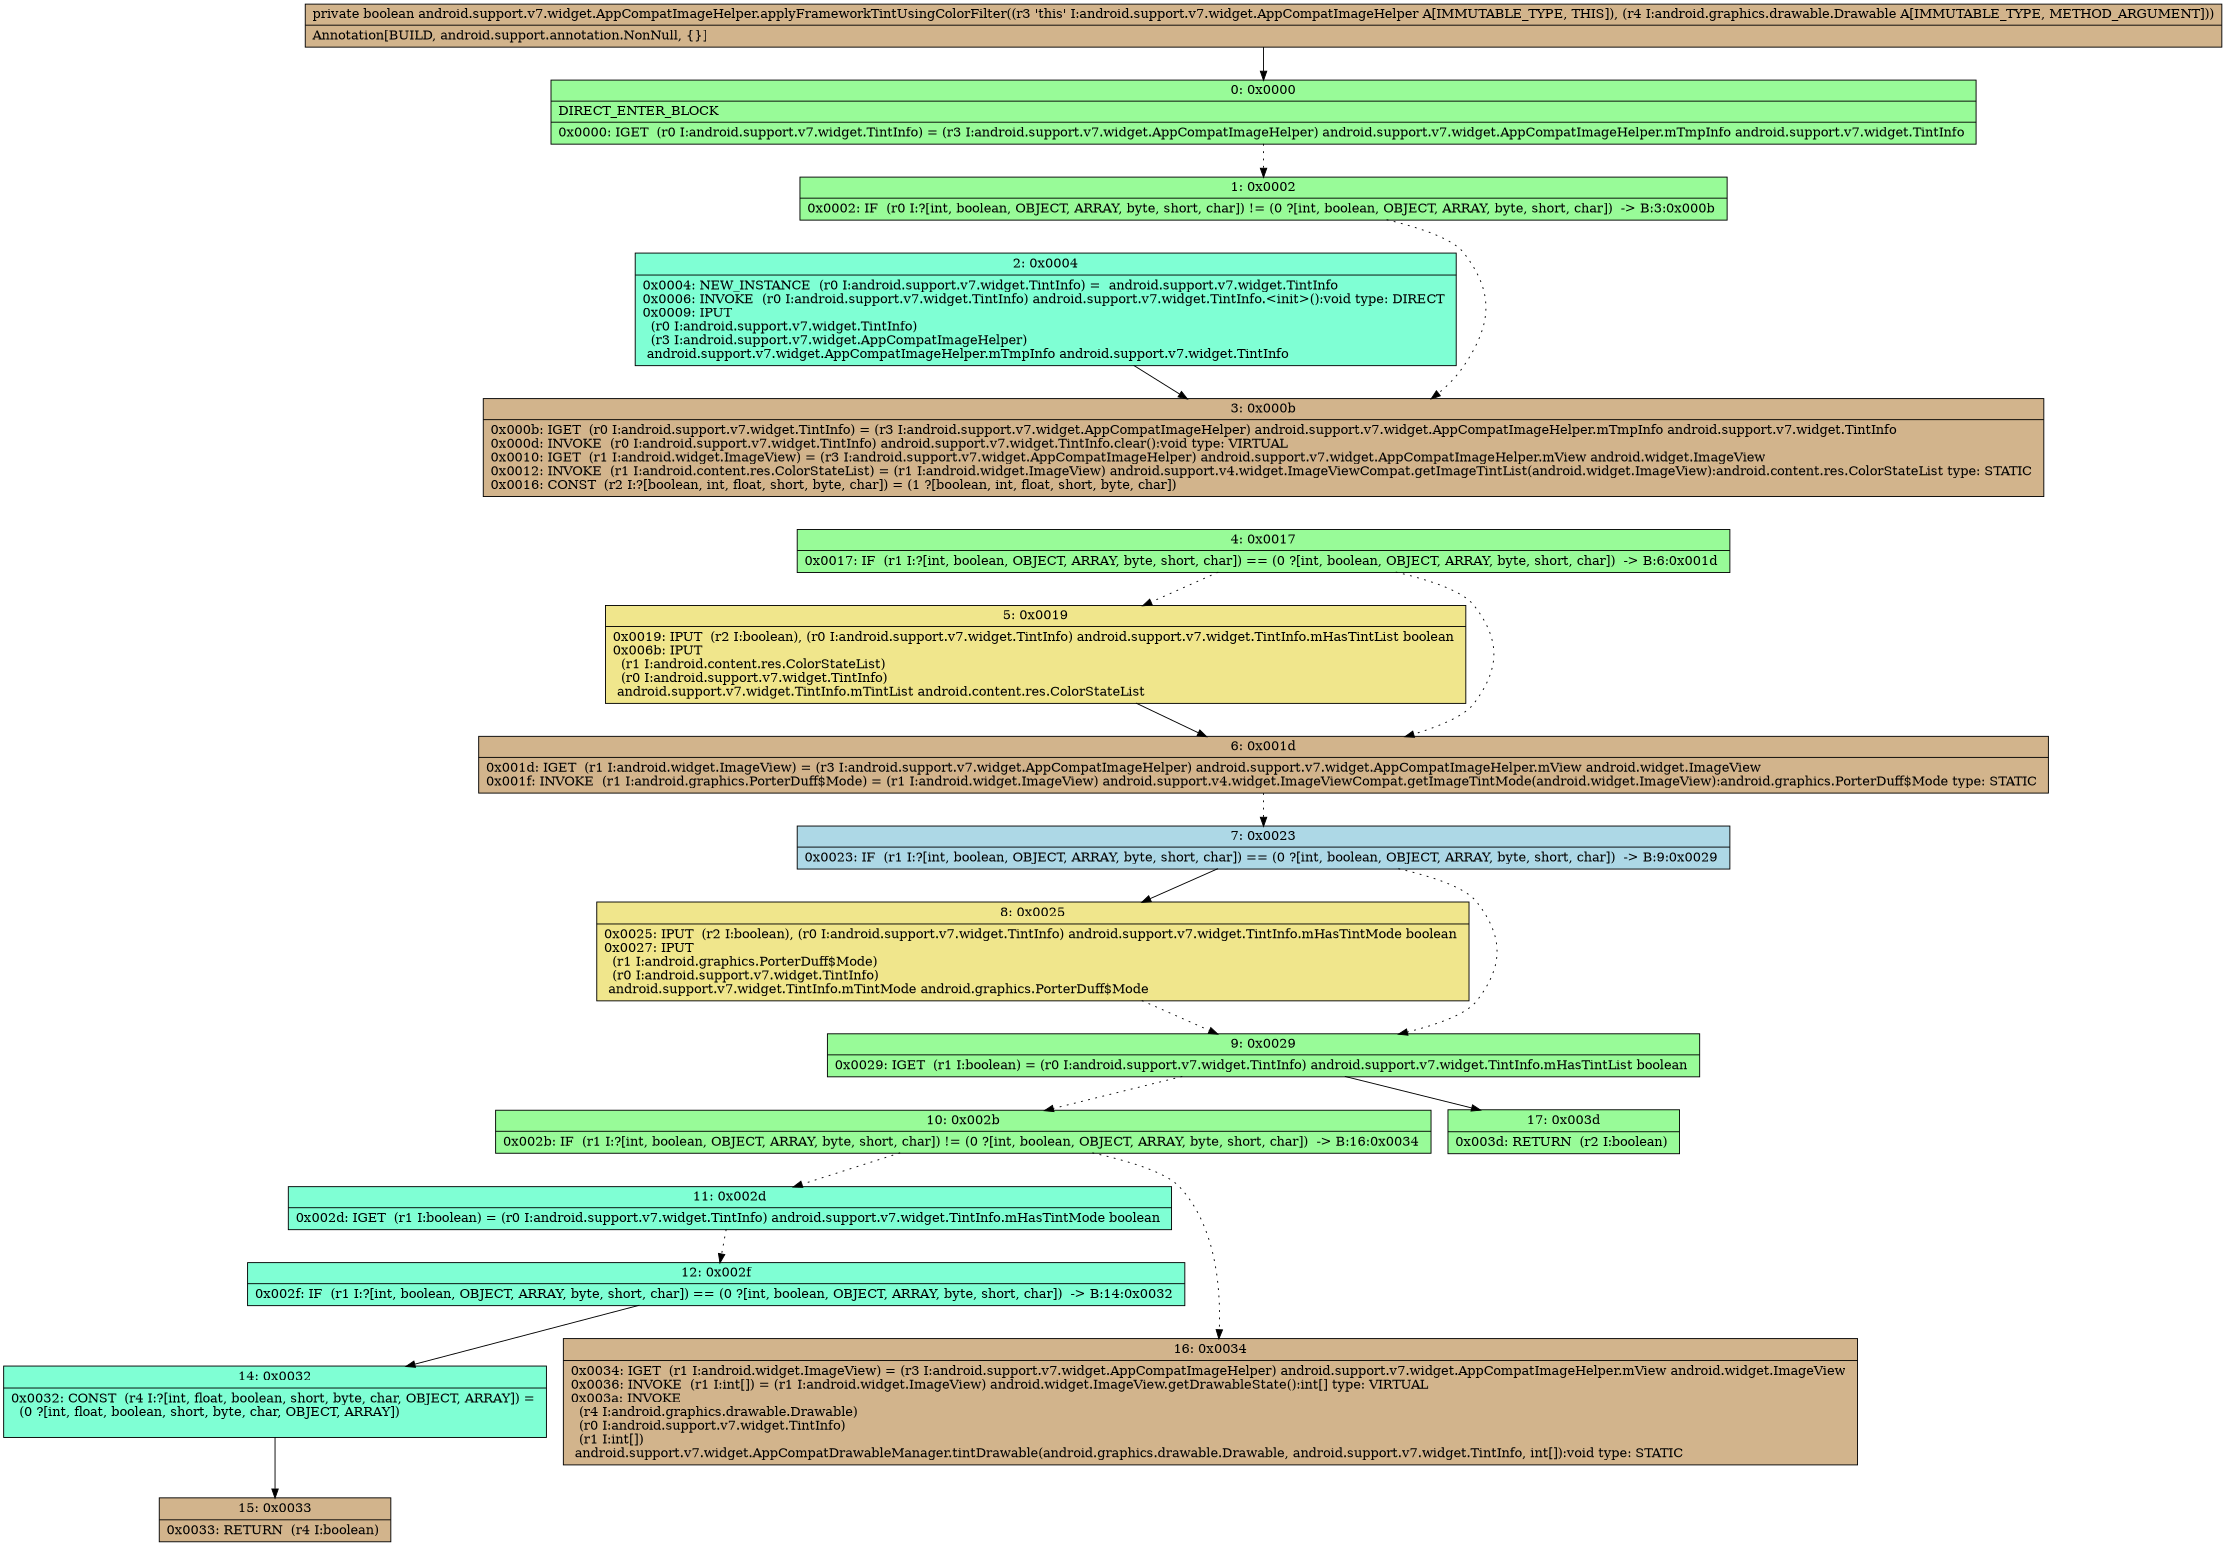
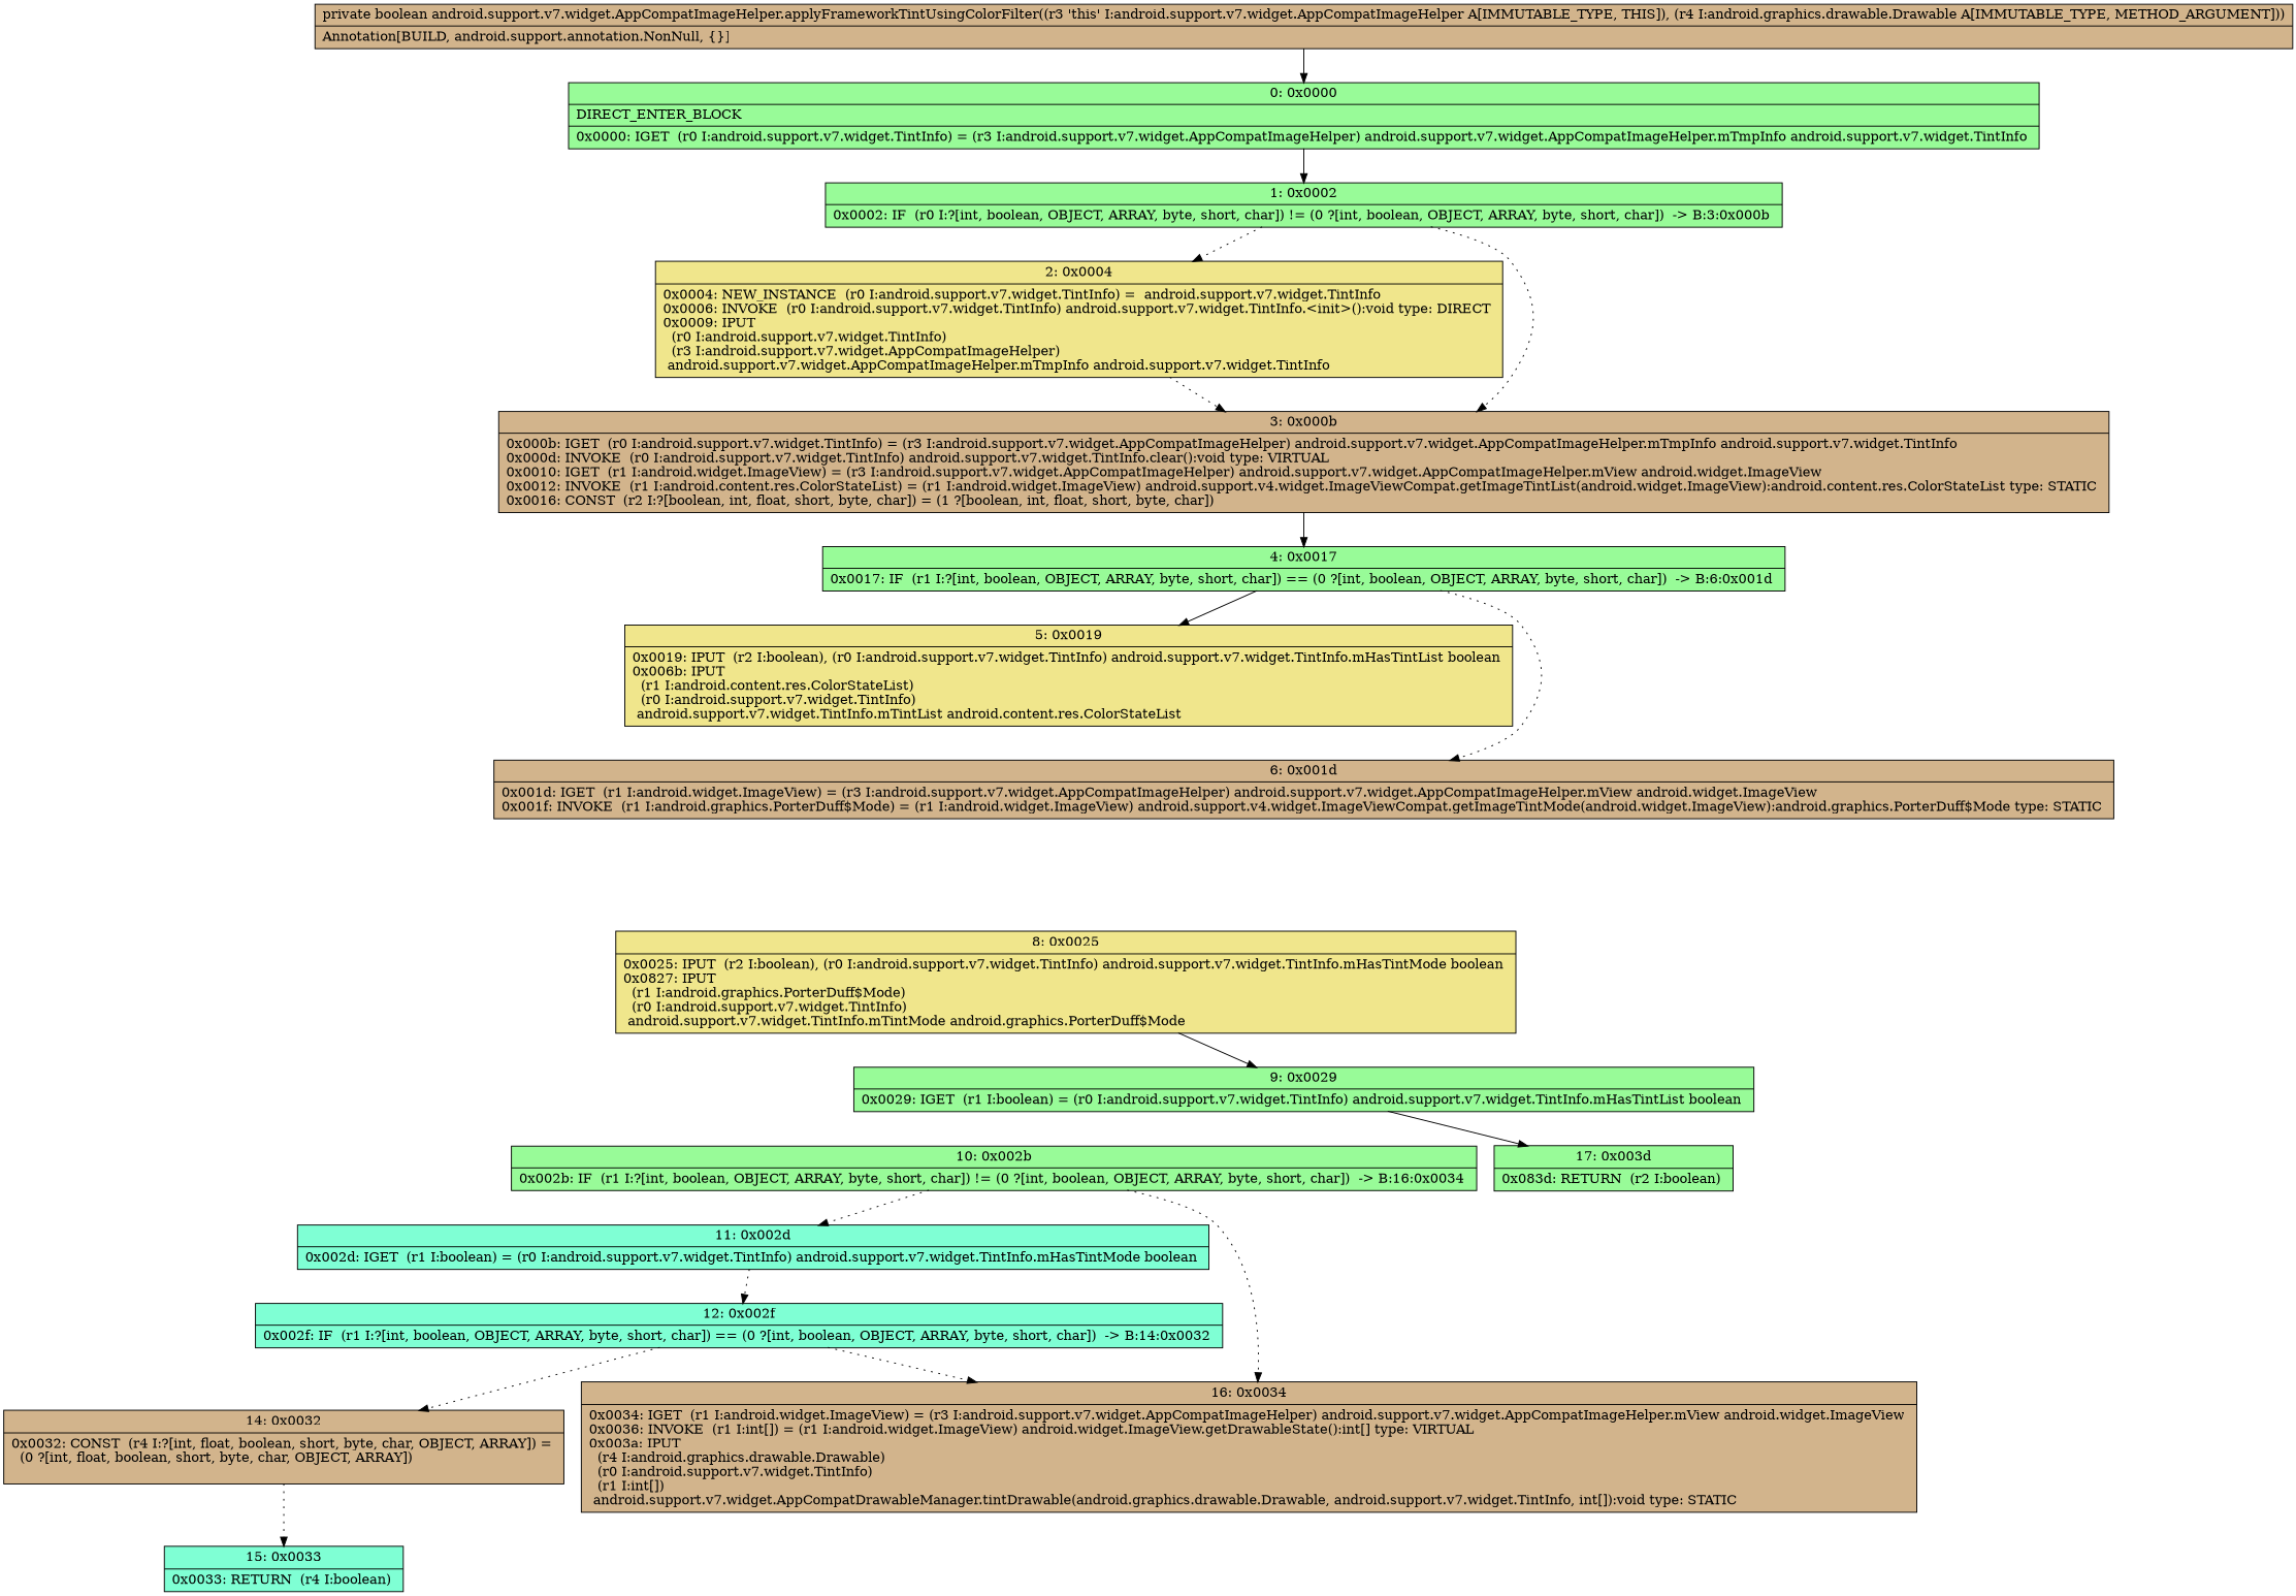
  digraph {
    node [fillcolor=palegreen shape=record style=filled]
    edge [style=dotted]
    n1 [label="{0\:\ 0x0000|DIRECT_ENTER_BLOCK\l|0x0000: IGET  (r0 I:android.support.v7.widget.TintInfo) = (r3 I:android.support.v7.widget.AppCompatImageHelper) android.support.v7.widget.AppCompatImageHelper.mTmpInfo android.support.v7.widget.TintInfo \l}"]
    n2 [label="{1\:\ 0x0002|0x0002: IF  (r0 I:?[int, boolean, OBJECT, ARRAY, byte, short, char]) != (0 ?[int, boolean, OBJECT, ARRAY, byte, short, char])  \-\> B:3:0x000b \l}"]
-   n3 [fillcolor=aquamarine label="{2\:\ 0x0004|0x0004: NEW_INSTANCE  (r0 I:android.support.v7.widget.TintInfo) =  android.support.v7.widget.TintInfo \l0x0006: INVOKE  (r0 I:android.support.v7.widget.TintInfo) android.support.v7.widget.TintInfo.\<init\>():void type: DIRECT \l0x0009: IPUT  \l  (r0 I:android.support.v7.widget.TintInfo)\l  (r3 I:android.support.v7.widget.AppCompatImageHelper)\l android.support.v7.widget.AppCompatImageHelper.mTmpInfo android.support.v7.widget.TintInfo \l}"]
+   n3 [fillcolor=khaki label="{2\:\ 0x0004|0x0004: NEW_INSTANCE  (r0 I:android.support.v7.widget.TintInfo) =  android.support.v7.widget.TintInfo \l0x0006: INVOKE  (r0 I:android.support.v7.widget.TintInfo) android.support.v7.widget.TintInfo.\<init\>():void type: DIRECT \l0x0009: IPUT  \l  (r0 I:android.support.v7.widget.TintInfo)\l  (r3 I:android.support.v7.widget.AppCompatImageHelper)\l android.support.v7.widget.AppCompatImageHelper.mTmpInfo android.support.v7.widget.TintInfo \l}"]
    n4 [fillcolor=tan label="{3\:\ 0x000b|0x000b: IGET  (r0 I:android.support.v7.widget.TintInfo) = (r3 I:android.support.v7.widget.AppCompatImageHelper) android.support.v7.widget.AppCompatImageHelper.mTmpInfo android.support.v7.widget.TintInfo \l0x000d: INVOKE  (r0 I:android.support.v7.widget.TintInfo) android.support.v7.widget.TintInfo.clear():void type: VIRTUAL \l0x0010: IGET  (r1 I:android.widget.ImageView) = (r3 I:android.support.v7.widget.AppCompatImageHelper) android.support.v7.widget.AppCompatImageHelper.mView android.widget.ImageView \l0x0012: INVOKE  (r1 I:android.content.res.ColorStateList) = (r1 I:android.widget.ImageView) android.support.v4.widget.ImageViewCompat.getImageTintList(android.widget.ImageView):android.content.res.ColorStateList type: STATIC \l0x0016: CONST  (r2 I:?[boolean, int, float, short, byte, char]) = (1 ?[boolean, int, float, short, byte, char]) \l}"]
    n5 [label="{4\:\ 0x0017|0x0017: IF  (r1 I:?[int, boolean, OBJECT, ARRAY, byte, short, char]) == (0 ?[int, boolean, OBJECT, ARRAY, byte, short, char])  \-\> B:6:0x001d \l}"]
    n6 [fillcolor=khaki label="{5\:\ 0x0019|0x0019: IPUT  (r2 I:boolean), (r0 I:android.support.v7.widget.TintInfo) android.support.v7.widget.TintInfo.mHasTintList boolean \l0x006b: IPUT  \l  (r1 I:android.content.res.ColorStateList)\l  (r0 I:android.support.v7.widget.TintInfo)\l android.support.v7.widget.TintInfo.mTintList android.content.res.ColorStateList \l}"]
    n7 [fillcolor=tan label="{6\:\ 0x001d|0x001d: IGET  (r1 I:android.widget.ImageView) = (r3 I:android.support.v7.widget.AppCompatImageHelper) android.support.v7.widget.AppCompatImageHelper.mView android.widget.ImageView \l0x001f: INVOKE  (r1 I:android.graphics.PorterDuff$Mode) = (r1 I:android.widget.ImageView) android.support.v4.widget.ImageViewCompat.getImageTintMode(android.widget.ImageView):android.graphics.PorterDuff$Mode type: STATIC \l}"]
-   n8 [fillcolor=lightblue label="{7\:\ 0x0023|0x0023: IF  (r1 I:?[int, boolean, OBJECT, ARRAY, byte, short, char]) == (0 ?[int, boolean, OBJECT, ARRAY, byte, short, char])  \-\> B:9:0x0029 \l}"]
-   n9 [fillcolor=khaki label="{8\:\ 0x0025|0x0025: IPUT  (r2 I:boolean), (r0 I:android.support.v7.widget.TintInfo) android.support.v7.widget.TintInfo.mHasTintMode boolean \l0x0027: IPUT  \l  (r1 I:android.graphics.PorterDuff$Mode)\l  (r0 I:android.support.v7.widget.TintInfo)\l android.support.v7.widget.TintInfo.mTintMode android.graphics.PorterDuff$Mode \l}"]
+   n9 [fillcolor=khaki label="{8\:\ 0x0025|0x0025: IPUT  (r2 I:boolean), (r0 I:android.support.v7.widget.TintInfo) android.support.v7.widget.TintInfo.mHasTintMode boolean \l0x0827: IPUT  \l  (r1 I:android.graphics.PorterDuff$Mode)\l  (r0 I:android.support.v7.widget.TintInfo)\l android.support.v7.widget.TintInfo.mTintMode android.graphics.PorterDuff$Mode \l}"]
    n10 [label="{9\:\ 0x0029|0x0029: IGET  (r1 I:boolean) = (r0 I:android.support.v7.widget.TintInfo) android.support.v7.widget.TintInfo.mHasTintList boolean \l}"]
    n11 [label="{10\:\ 0x002b|0x002b: IF  (r1 I:?[int, boolean, OBJECT, ARRAY, byte, short, char]) != (0 ?[int, boolean, OBJECT, ARRAY, byte, short, char])  \-\> B:16:0x0034 \l}"]
-   n12 [label="{17\:\ 0x003d|0x003d: RETURN  (r2 I:boolean) \l}"]
+   n12 [label="{17\:\ 0x003d|0x083d: RETURN  (r2 I:boolean) \l}"]
    n13 [fillcolor=aquamarine label="{11\:\ 0x002d|0x002d: IGET  (r1 I:boolean) = (r0 I:android.support.v7.widget.TintInfo) android.support.v7.widget.TintInfo.mHasTintMode boolean \l}"]
-   n14 [fillcolor=tan label="{16\:\ 0x0034|0x0034: IGET  (r1 I:android.widget.ImageView) = (r3 I:android.support.v7.widget.AppCompatImageHelper) android.support.v7.widget.AppCompatImageHelper.mView android.widget.ImageView \l0x0036: INVOKE  (r1 I:int[]) = (r1 I:android.widget.ImageView) android.widget.ImageView.getDrawableState():int[] type: VIRTUAL \l0x003a: INVOKE  \l  (r4 I:android.graphics.drawable.Drawable)\l  (r0 I:android.support.v7.widget.TintInfo)\l  (r1 I:int[])\l android.support.v7.widget.AppCompatDrawableManager.tintDrawable(android.graphics.drawable.Drawable, android.support.v7.widget.TintInfo, int[]):void type: STATIC \l}"]
+   n14 [fillcolor=tan label="{16\:\ 0x0034|0x0034: IGET  (r1 I:android.widget.ImageView) = (r3 I:android.support.v7.widget.AppCompatImageHelper) android.support.v7.widget.AppCompatImageHelper.mView android.widget.ImageView \l0x0036: INVOKE  (r1 I:int[]) = (r1 I:android.widget.ImageView) android.widget.ImageView.getDrawableState():int[] type: VIRTUAL \l0x003a: IPUT  \l  (r4 I:android.graphics.drawable.Drawable)\l  (r0 I:android.support.v7.widget.TintInfo)\l  (r1 I:int[])\l android.support.v7.widget.AppCompatDrawableManager.tintDrawable(android.graphics.drawable.Drawable, android.support.v7.widget.TintInfo, int[]):void type: STATIC \l}"]
    n15 [fillcolor=aquamarine label="{12\:\ 0x002f|0x002f: IF  (r1 I:?[int, boolean, OBJECT, ARRAY, byte, short, char]) == (0 ?[int, boolean, OBJECT, ARRAY, byte, short, char])  \-\> B:14:0x0032 \l}"]
-   n16 [fillcolor=aquamarine label="{14\:\ 0x0032|0x0032: CONST  (r4 I:?[int, float, boolean, short, byte, char, OBJECT, ARRAY]) = \l  (0 ?[int, float, boolean, short, byte, char, OBJECT, ARRAY])\l \l}"]
-   n17 [fillcolor=tan label="{15\:\ 0x0033|0x0033: RETURN  (r4 I:boolean) \l}"]
+   n16 [fillcolor=tan label="{14\:\ 0x0032|0x0032: CONST  (r4 I:?[int, float, boolean, short, byte, char, OBJECT, ARRAY]) = \l  (0 ?[int, float, boolean, short, byte, char, OBJECT, ARRAY])\l \l}"]
+   n17 [fillcolor=aquamarine label="{15\:\ 0x0033|0x0033: RETURN  (r4 I:boolean) \l}"]
    n18 [fillcolor=tan label="{private boolean android.support.v7.widget.AppCompatImageHelper.applyFrameworkTintUsingColorFilter((r3 'this' I:android.support.v7.widget.AppCompatImageHelper A[IMMUTABLE_TYPE, THIS]), (r4 I:android.graphics.drawable.Drawable A[IMMUTABLE_TYPE, METHOD_ARGUMENT]))  | Annotation[BUILD, android.support.annotation.NonNull, \{\}]\l}"]
-   n1 -> n2
+   n1 -> n2 [style=solid]
+   n2 -> n3
    n2 -> n4
-   n3 -> n4 [style=solid]
-   n5 -> n6
+   n3 -> n4
+   n4 -> n5 [style=solid]
+   n5 -> n6 [style=solid]
    n5 -> n7
-   n6 -> n7 [style=solid]
-   n7 -> n8
-   n8 -> n9 [style=solid]
-   n8 -> n10
-   n9 -> n10
-   n10 -> n11
+   n9 -> n10 [style=solid]
    n10 -> n12 [style=solid]
    n11 -> n13
    n11 -> n14
    n13 -> n15
-   n15 -> n16 [style=solid]
-   n16 -> n17 [style=solid]
+   n15 -> n14
+   n15 -> n16
+   n16 -> n17
    n18 -> n1 [style=solid]
  }
